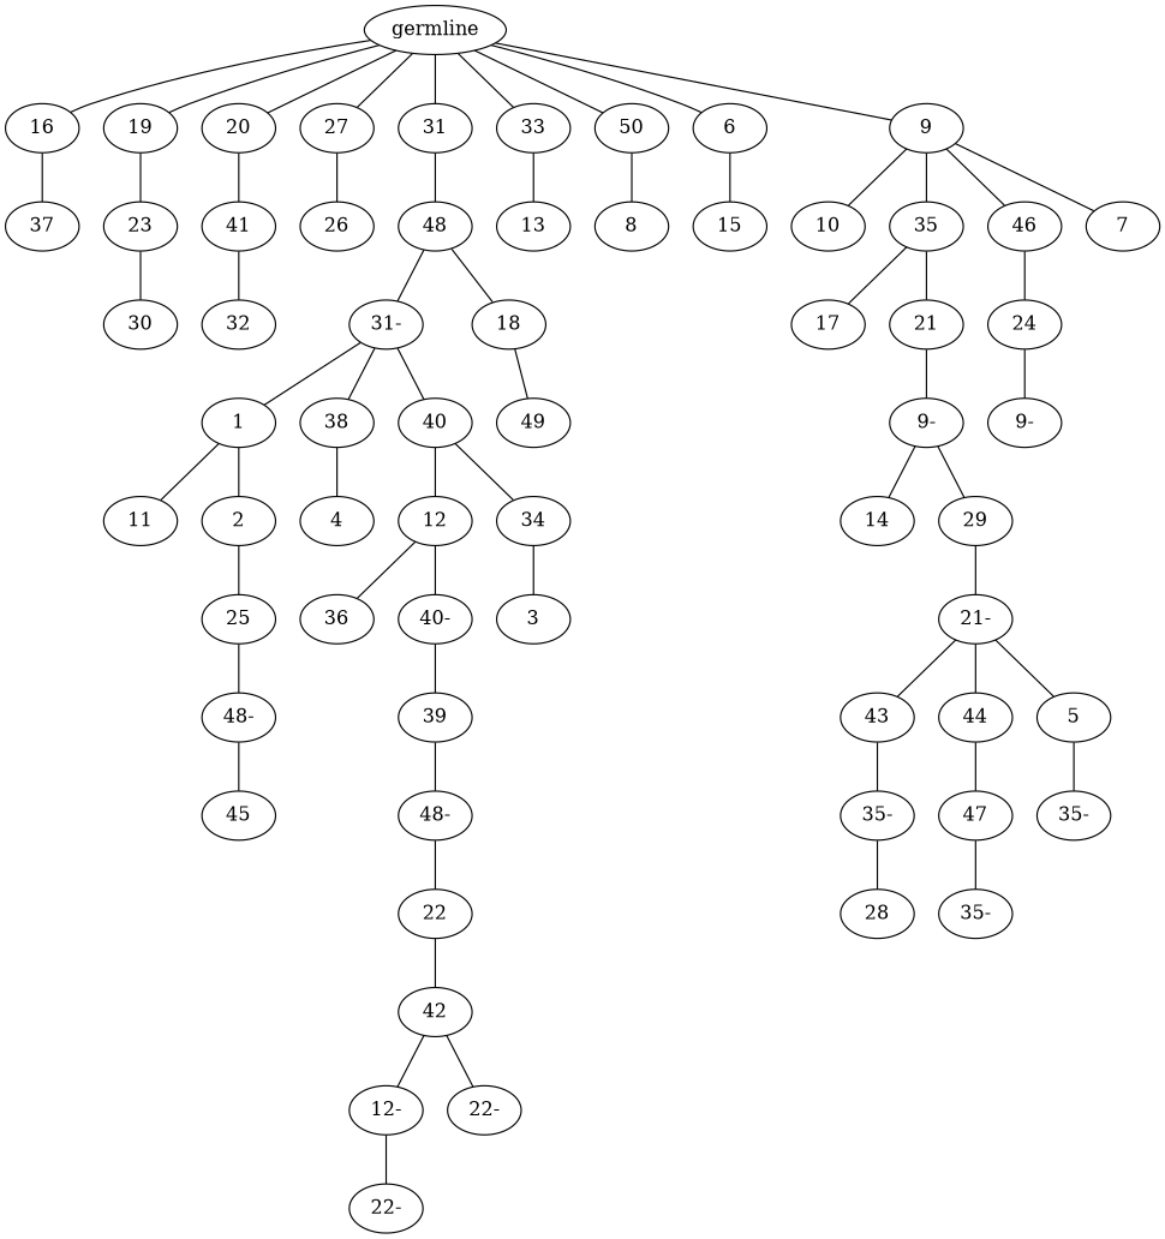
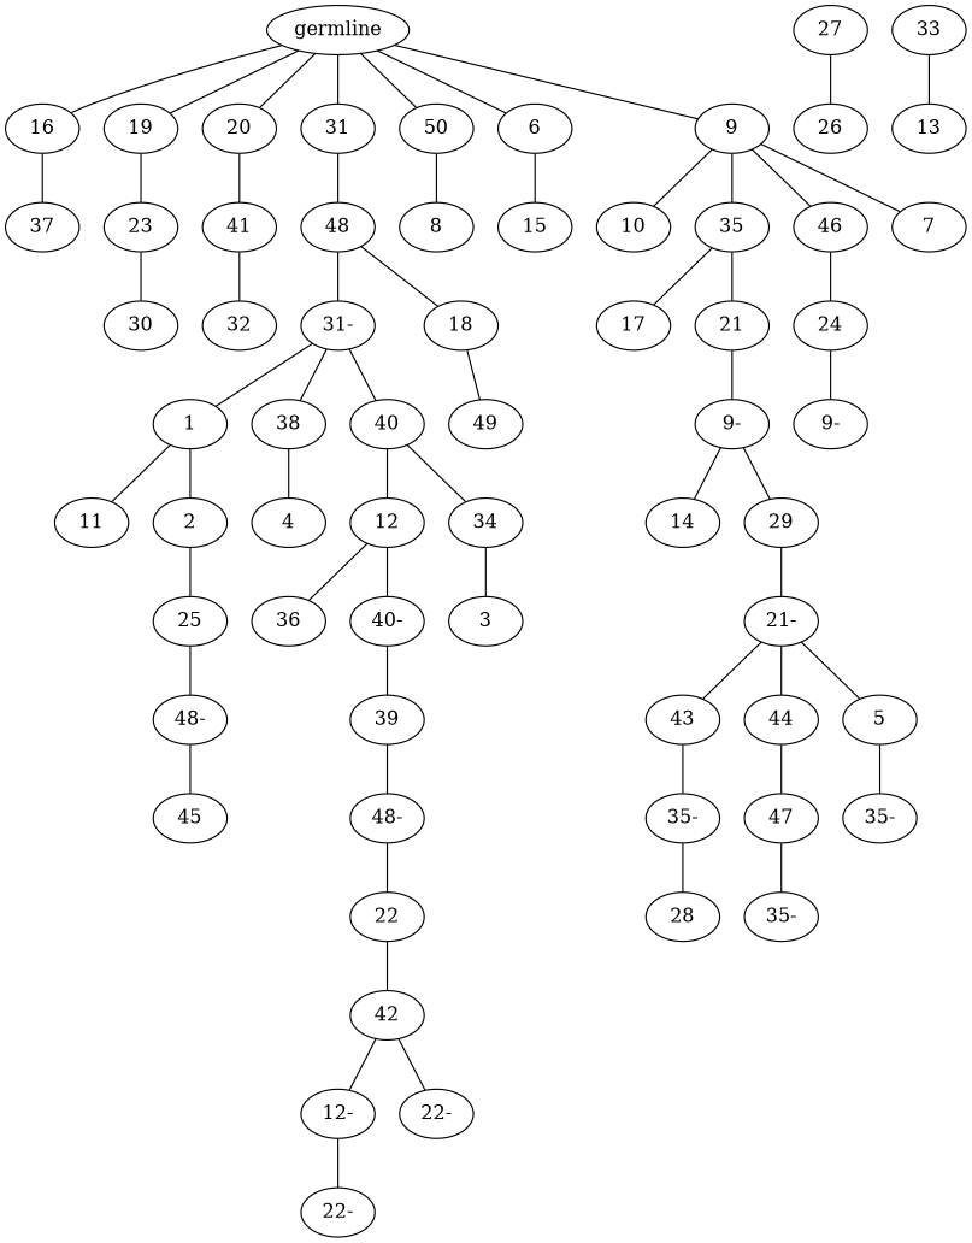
  graph {
    n1 [label=germline]
    n2 [label=16]
    n3 [label=19]
    n4 [label=20]
    n5 [label=27]
    n6 [label=31]
    n7 [label=33]
    n8 [label=50]
    n9 [label=6]
    n10 [label=9]
    n11 [label=37]
    n12 [label=23]
    n13 [label=41]
    n14 [label=26]
    n15 [label=48]
    n16 [label=13]
    n17 [label=8]
    n18 [label=15]
    n19 [label=10]
    n20 [label=35]
    n21 [label=46]
    n22 [label=7]
    n23 [label=30]
    n24 [label=32]
    n25 [label="31-"]
    n26 [label=18]
    n27 [label=1]
    n28 [label=38]
    n29 [label=40]
    n30 [label=11]
    n31 [label=2]
    n32 [label=49]
    n33 [label=4]
    n34 [label=12]
    n35 [label=34]
    n36 [label=25]
    n37 [label="48-"]
    n38 [label=45]
    n39 [label=36]
    n40 [label="40-"]
    n41 [label=3]
    n42 [label=39]
    n43 [label="48-"]
    n44 [label=22]
    n45 [label=42]
    n46 [label="12-"]
    n47 [label="22-"]
    n48 [label="22-"]
    n49 [label=17]
    n50 [label=21]
    n51 [label=24]
    n52 [label="9-"]
    n53 [label=14]
    n54 [label=29]
    n55 [label="21-"]
    n56 [label=43]
    n57 [label=44]
    n58 [label=5]
    n59 [label="35-"]
    n60 [label=47]
    n61 [label="35-"]
    n62 [label=28]
    n63 [label="35-"]
    n64 [label="9-"]
    n1 -- n2
    n1 -- n3
    n1 -- n4
-   n1 -- n5
    n1 -- n6
-   n1 -- n7
    n1 -- n8
    n1 -- n9
    n1 -- n10
    n2 -- n11
    n3 -- n12
    n4 -- n13
    n5 -- n14
    n6 -- n15
    n7 -- n16
    n8 -- n17
    n9 -- n18
    n10 -- n19
    n10 -- n20
    n10 -- n21
    n10 -- n22
    n12 -- n23
    n13 -- n24
    n15 -- n25
    n15 -- n26
    n20 -- n49
    n20 -- n50
    n21 -- n51
    n25 -- n27
    n25 -- n28
    n25 -- n29
    n26 -- n32
    n27 -- n30
    n27 -- n31
    n28 -- n33
    n29 -- n34
    n29 -- n35
    n31 -- n36
    n34 -- n39
    n34 -- n40
    n35 -- n41
    n36 -- n37
    n37 -- n38
    n40 -- n42
    n42 -- n43
    n43 -- n44
    n44 -- n45
    n45 -- n46
    n45 -- n47
    n46 -- n48
    n50 -- n52
    n51 -- n64
    n52 -- n53
    n52 -- n54
    n54 -- n55
    n55 -- n56
    n55 -- n57
    n55 -- n58
    n56 -- n59
    n57 -- n60
    n58 -- n61
    n59 -- n62
    n60 -- n63
  }
